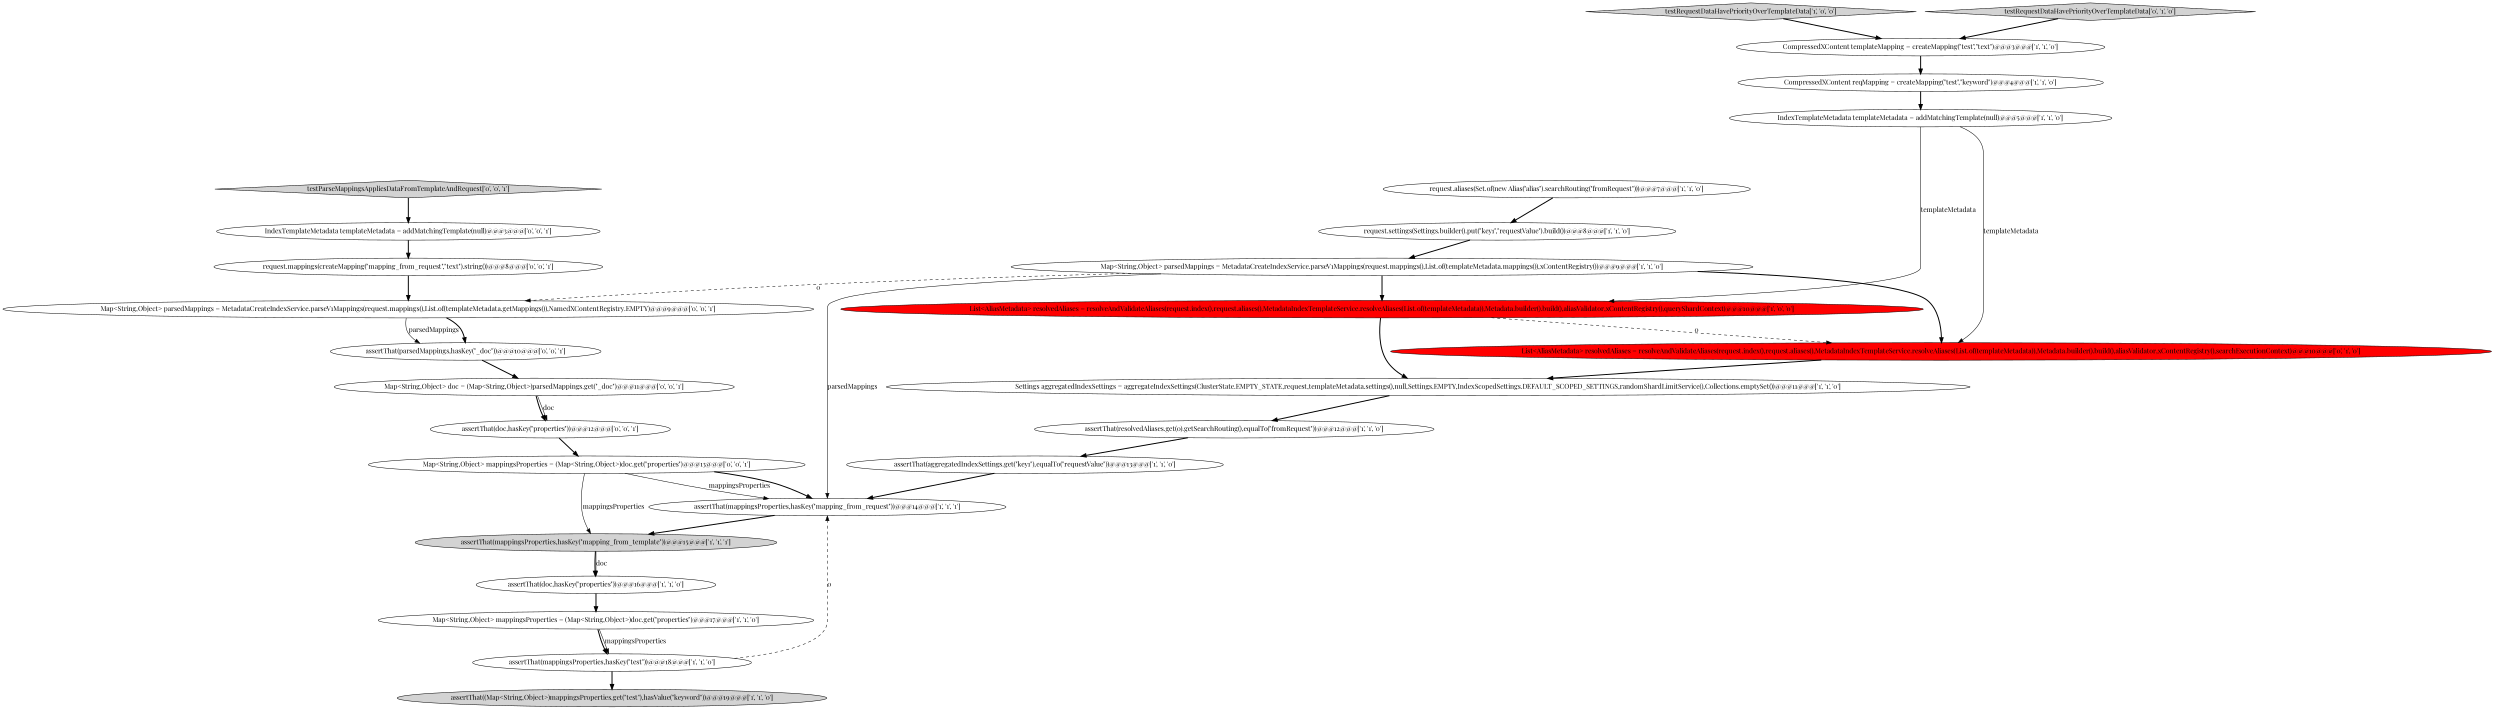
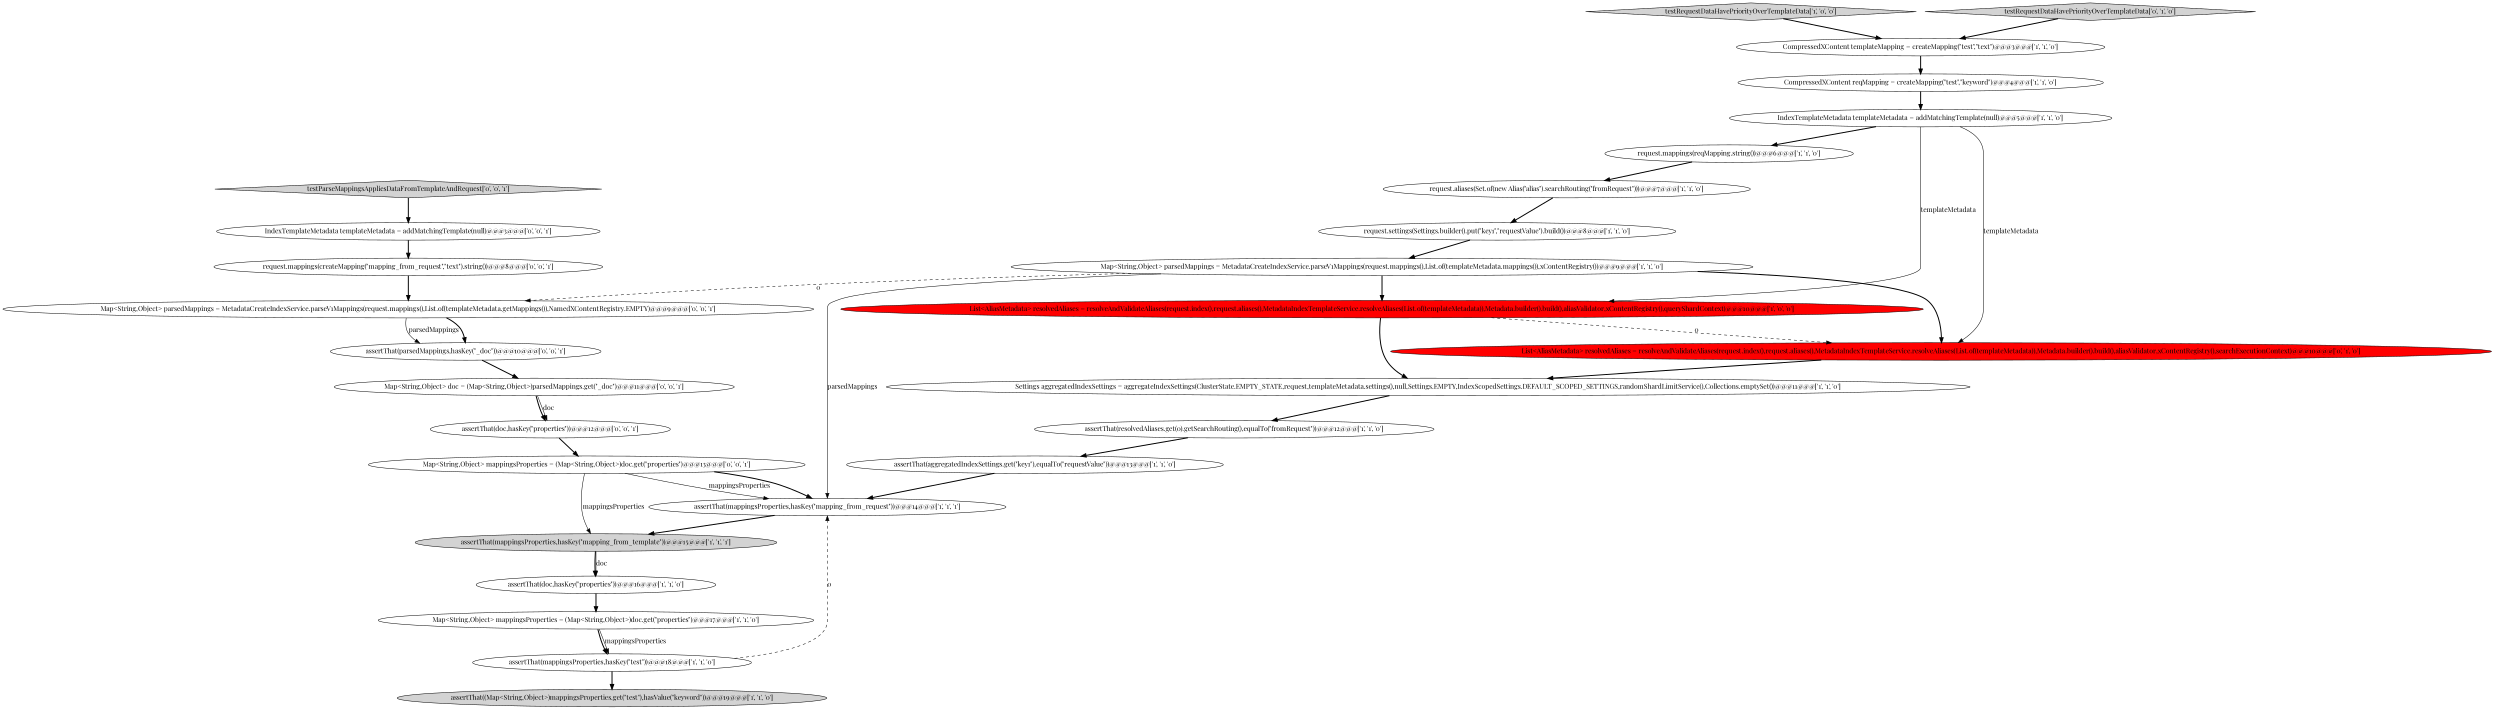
  digraph {
    fontname="Playfair Display"
    node [fillcolor=white shape=ellipse style=filled fontname="Playfair Display"]
    edge [style=bold fontname="Playfair Display"]
    n1 [label="request.mappings(createMapping(\"mapping_from_request\",\"text\").string())@@@8@@@['0', '0', '1']"]
    n2 [label="Map<String,Object> parsedMappings = MetadataCreateIndexService.parseV1Mappings(request.mappings(),List.of(templateMetadata.getMappings()),NamedXContentRegistry.EMPTY)@@@9@@@['0', '0', '1']"]
    n3 [fillcolor=red label="List<AliasMetadata> resolvedAliases = resolveAndValidateAliases(request.index(),request.aliases(),MetadataIndexTemplateService.resolveAliases(List.of(templateMetadata)),Metadata.builder().build(),aliasValidator,xContentRegistry(),searchExecutionContext)@@@10@@@['0', '1', '0']"]
    n4 [label="Settings aggregatedIndexSettings = aggregateIndexSettings(ClusterState.EMPTY_STATE,request,templateMetadata.settings(),null,Settings.EMPTY,IndexScopedSettings.DEFAULT_SCOPED_SETTINGS,randomShardLimitService(),Collections.emptySet())@@@11@@@['1', '1', '0']"]
    n5 [label="Map<String,Object> mappingsProperties = (Map<String,Object>)doc.get(\"properties\")@@@13@@@['0', '0', '1']"]
    n6 [label="assertThat(mappingsProperties,hasKey(\"mapping_from_request\"))@@@14@@@['1', '1', '1']"]
    n7 [fillcolor=lightgray label="assertThat(mappingsProperties,hasKey(\"mapping_from_template\"))@@@15@@@['1', '1', '1']"]
    n8 [label="CompressedXContent reqMapping = createMapping(\"test\",\"keyword\")@@@4@@@['1', '1', '0']"]
    n9 [label="IndexTemplateMetadata templateMetadata = addMatchingTemplate(null)@@@5@@@['1', '1', '0']"]
    n10 [label="assertThat(doc,hasKey(\"properties\"))@@@12@@@['0', '0', '1']"]
    n11 [label="assertThat(parsedMappings,hasKey(\"_doc\"))@@@10@@@['0', '0', '1']"]
    n12 [label="Map<String,Object> doc = (Map<String,Object>)parsedMappings.get(\"_doc\")@@@11@@@['0', '0', '1']"]
    n13 [label="request.aliases(Set.of(new Alias(\"alias\").searchRouting(\"fromRequest\")))@@@7@@@['1', '1', '0']"]
    n14 [label="request.settings(Settings.builder().put(\"key1\",\"requestValue\").build())@@@8@@@['1', '1', '0']"]
    n15 [fillcolor=lightgray label="assertThat((Map<String,Object>)mappingsProperties.get(\"test\"),hasValue(\"keyword\"))@@@19@@@['1', '1', '0']"]
+   n16 [label="request.mappings(reqMapping.string())@@@6@@@['1', '1', '0']"]
    n17 [fillcolor=red label="List<AliasMetadata> resolvedAliases = resolveAndValidateAliases(request.index(),request.aliases(),MetadataIndexTemplateService.resolveAliases(List.of(templateMetadata)),Metadata.builder().build(),aliasValidator,xContentRegistry(),queryShardContext)@@@10@@@['1', '0', '0']"]
    n18 [label="Map<String,Object> parsedMappings = MetadataCreateIndexService.parseV1Mappings(request.mappings(),List.of(templateMetadata.mappings()),xContentRegistry())@@@9@@@['1', '1', '0']"]
    n19 [label="assertThat(aggregatedIndexSettings.get(\"key1\"),equalTo(\"requestValue\"))@@@13@@@['1', '1', '0']"]
    n20 [label="assertThat(resolvedAliases.get(0).getSearchRouting(),equalTo(\"fromRequest\"))@@@12@@@['1', '1', '0']"]
    n21 [label="assertThat(doc,hasKey(\"properties\"))@@@16@@@['1', '1', '0']"]
    n22 [label="Map<String,Object> mappingsProperties = (Map<String,Object>)doc.get(\"properties\")@@@17@@@['1', '1', '0']"]
    n23 [label="IndexTemplateMetadata templateMetadata = addMatchingTemplate(null)@@@3@@@['0', '0', '1']"]
    n24 [fillcolor=lightgray label="testRequestDataHavePriorityOverTemplateData['1', '0', '0']" shape=diamond]
    n25 [label="CompressedXContent templateMapping = createMapping(\"test\",\"text\")@@@3@@@['1', '1', '0']"]
    n26 [fillcolor=lightgray label="testRequestDataHavePriorityOverTemplateData['0', '1', '0']" shape=diamond]
    n27 [fillcolor=lightgray label="testParseMappingsAppliesDataFromTemplateAndRequest['0', '0', '1']" shape=diamond]
    n28 [label="assertThat(mappingsProperties,hasKey(\"test\"))@@@18@@@['1', '1', '0']"]
    n1 -> n2
    n2 -> n11 [label=parsedMappings style=solid]
    n2 -> n11
    n3 -> n4
    n4 -> n20
    n5 -> n6 [label=mappingsProperties style=solid]
    n5 -> n6
    n5 -> n7 [label=mappingsProperties style=solid]
    n6 -> n7
    n7 -> n21 [label=doc style=solid]
    n7 -> n21
    n8 -> n9
    n9 -> n3 [label=templateMetadata style=solid]
+   n9 -> n16
    n9 -> n17 [label=templateMetadata style=solid]
    n10 -> n5
    n11 -> n12
    n12 -> n10 [label=doc style=solid]
    n12 -> n10
    n13 -> n14
    n14 -> n18
+   n16 -> n13
    n17 -> n3 [label=0 style=dashed]
    n17 -> n4
    n18 -> n2 [label=0 style=dashed]
    n18 -> n3
    n18 -> n6 [label=parsedMappings style=solid]
    n18 -> n17
    n19 -> n6
    n20 -> n19
    n21 -> n22
    n22 -> n28
    n22 -> n28 [label=mappingsProperties style=solid]
    n23 -> n1
    n24 -> n25
    n25 -> n8
    n26 -> n25
    n27 -> n23
    n28 -> n6 [label=0 style=dashed]
    n28 -> n15
  }
